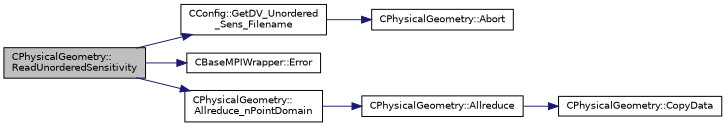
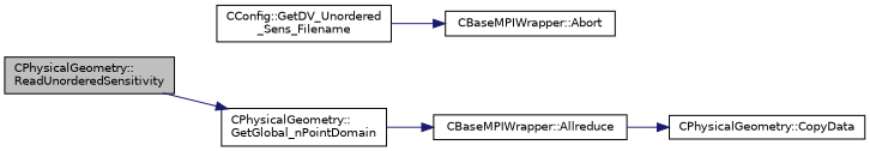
  digraph {
    rankdir=LR
    node [color=black fillcolor=white fontname=Helvetica fontsize=10 shape=record style=filled]
    edge [color=midnightblue fontname=Helvetica fontsize=10 labelfontname=Helvetica labelfontsize=10 style=solid]
    n1 [fillcolor=grey75 fontcolor=black height=0.2 label="CPhysicalGeometry::\lReadUnorderedSensitivity" width=0.4]
    n2 [height=0.2 label="CConfig::GetDV_Unordered\l_Sens_Filename" width=0.4]
-   n3 [height=0.2 label="CBaseMPIWrapper::Error" width=0.4]
-   n4 [height=0.2 label="CPhysicalGeometry::\lAllreduce_nPointDomain" width=0.4]
-   n5 [height=0.2 label="CPhysicalGeometry::Abort" width=0.4]
-   n6 [height=0.2 label="CPhysicalGeometry::Allreduce" width=0.4]
+   n4 [height=0.2 label="CPhysicalGeometry::\lGetGlobal_nPointDomain" width=0.4]
+   n5 [height=0.2 label="CBaseMPIWrapper::Abort" width=0.4]
+   n6 [height=0.2 label="CBaseMPIWrapper::Allreduce" width=0.4]
    n7 [height=0.2 label="CPhysicalGeometry::CopyData" width=0.4]
-   n1 -> n2
-   n1 -> n3
    n1 -> n4
    n2 -> n5
    n4 -> n6
    n6 -> n7
  }
